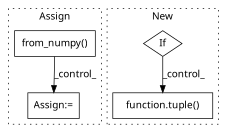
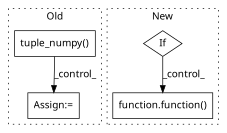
  digraph {
    fontname="Noto Sans"
    node [a=75 fontname="Noto Sans" shape=box]
    edge [fontname="Noto Sans"]
-   n1 [l="14,1" label="from_numpy()" s="3455,3511"]
+   n1 [l="14,1" label="tuple_numpy()" s="3455,3511"]
    n2 [a=68 l=3 label="Assign:=" s=3452]
-   n3 [l="27,90" label="function.tuple()" s="4037,4068"]
+   n3 [l="27,90" label="function.function()" s="4037,4068"]
    n4 [a=96 l=0 label=If s=3961 shape=diamond]
    subgraph cluster_1 {
-     label=Assign
+     label=Old
      style=dotted
      n1
      n2
    }
    subgraph cluster_2 {
      label=New
      style=dotted
      n3
      n4
    }
    n1 -> n2 [label=_control_]
    n4 -> n3 [label=_control_]
  }
